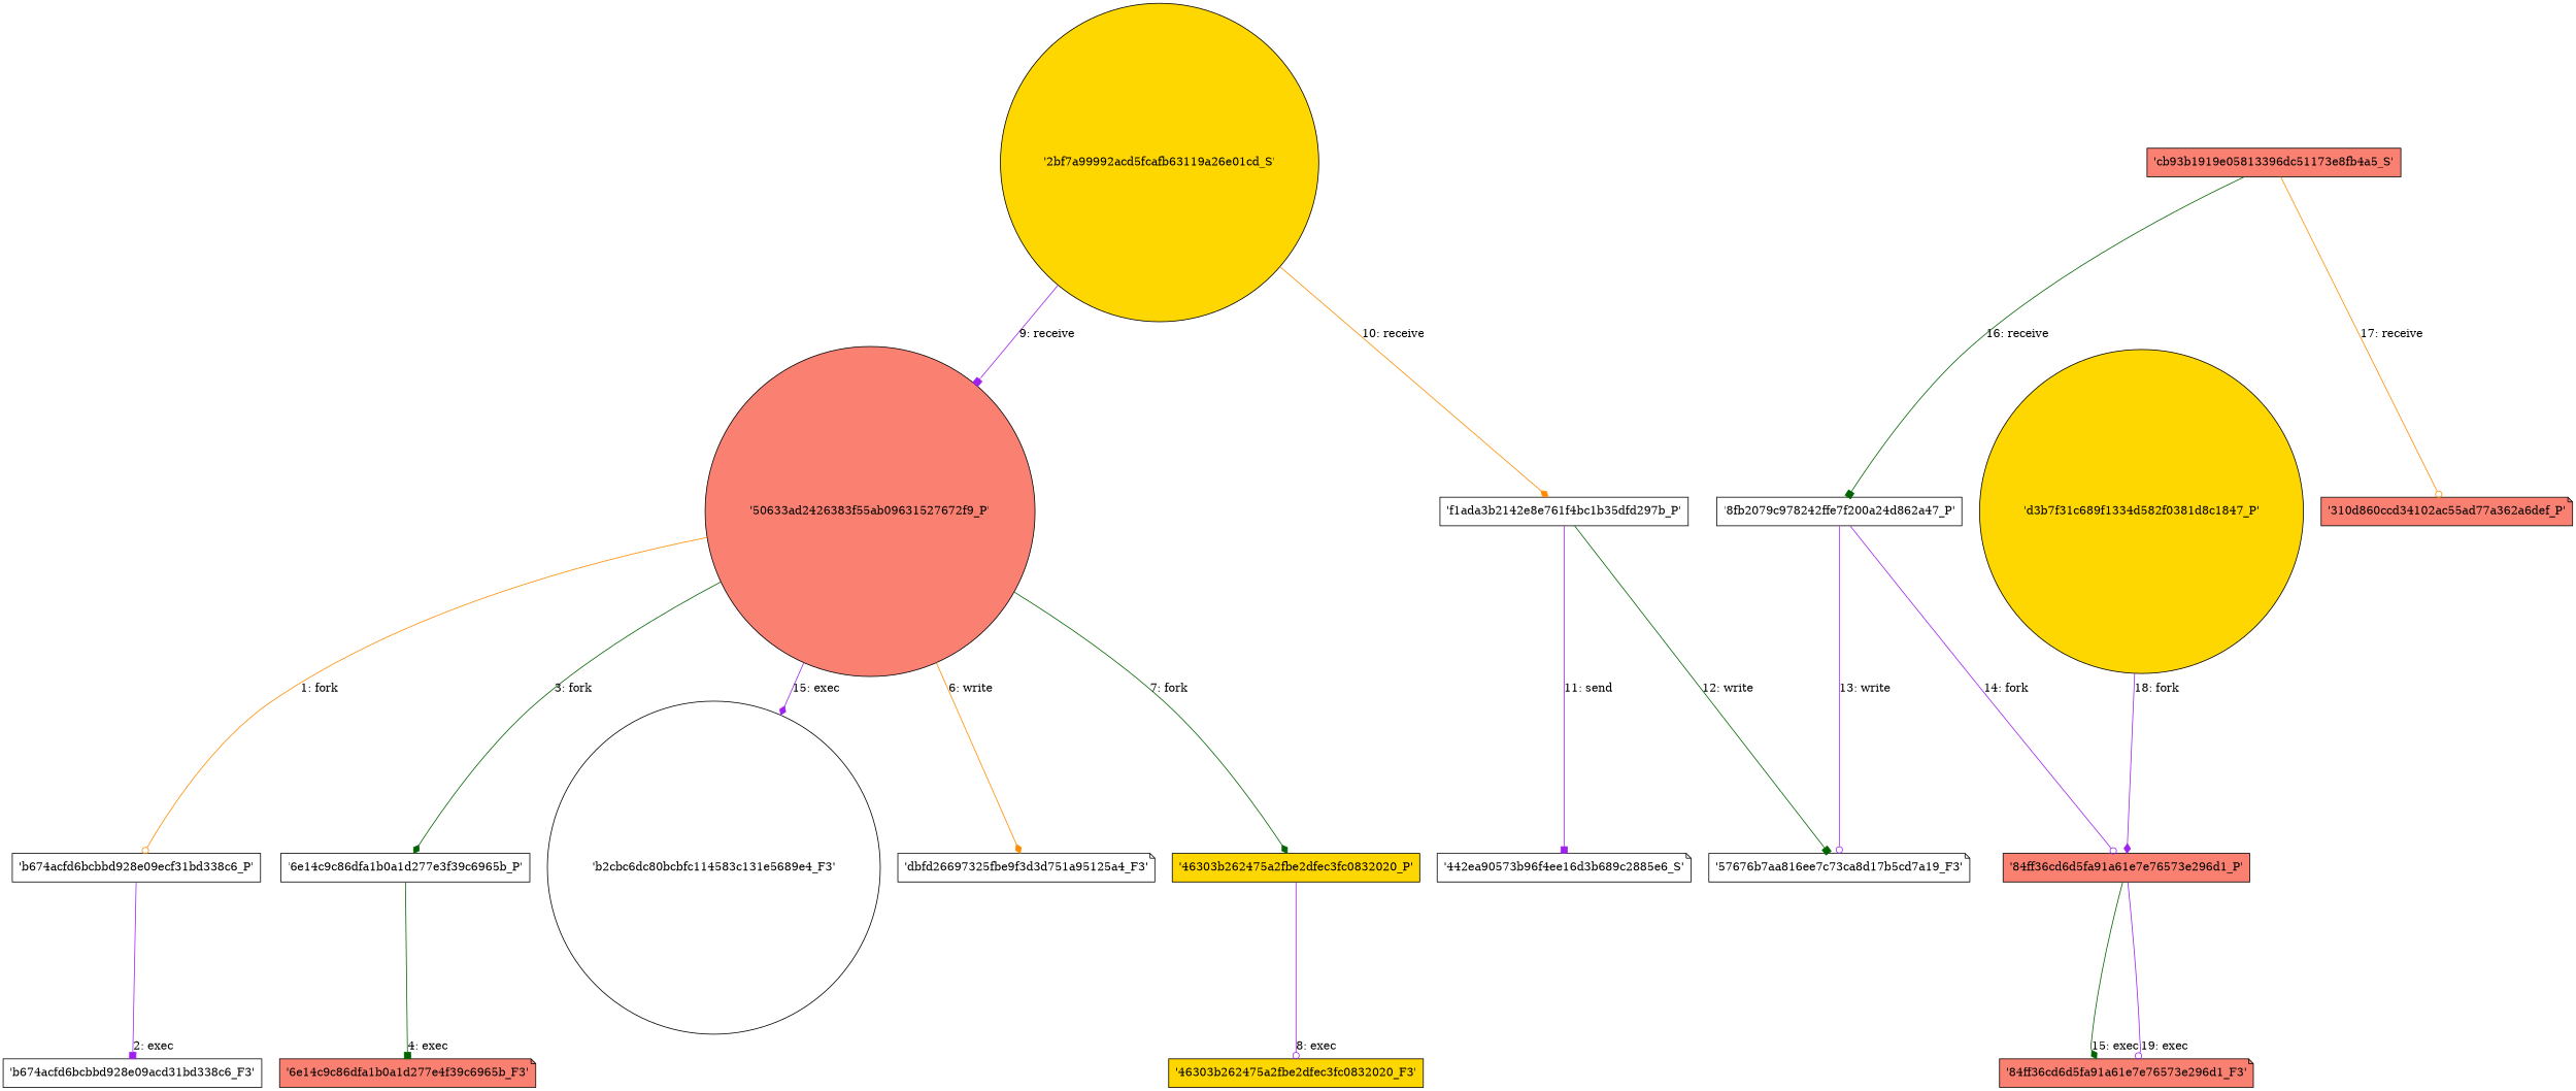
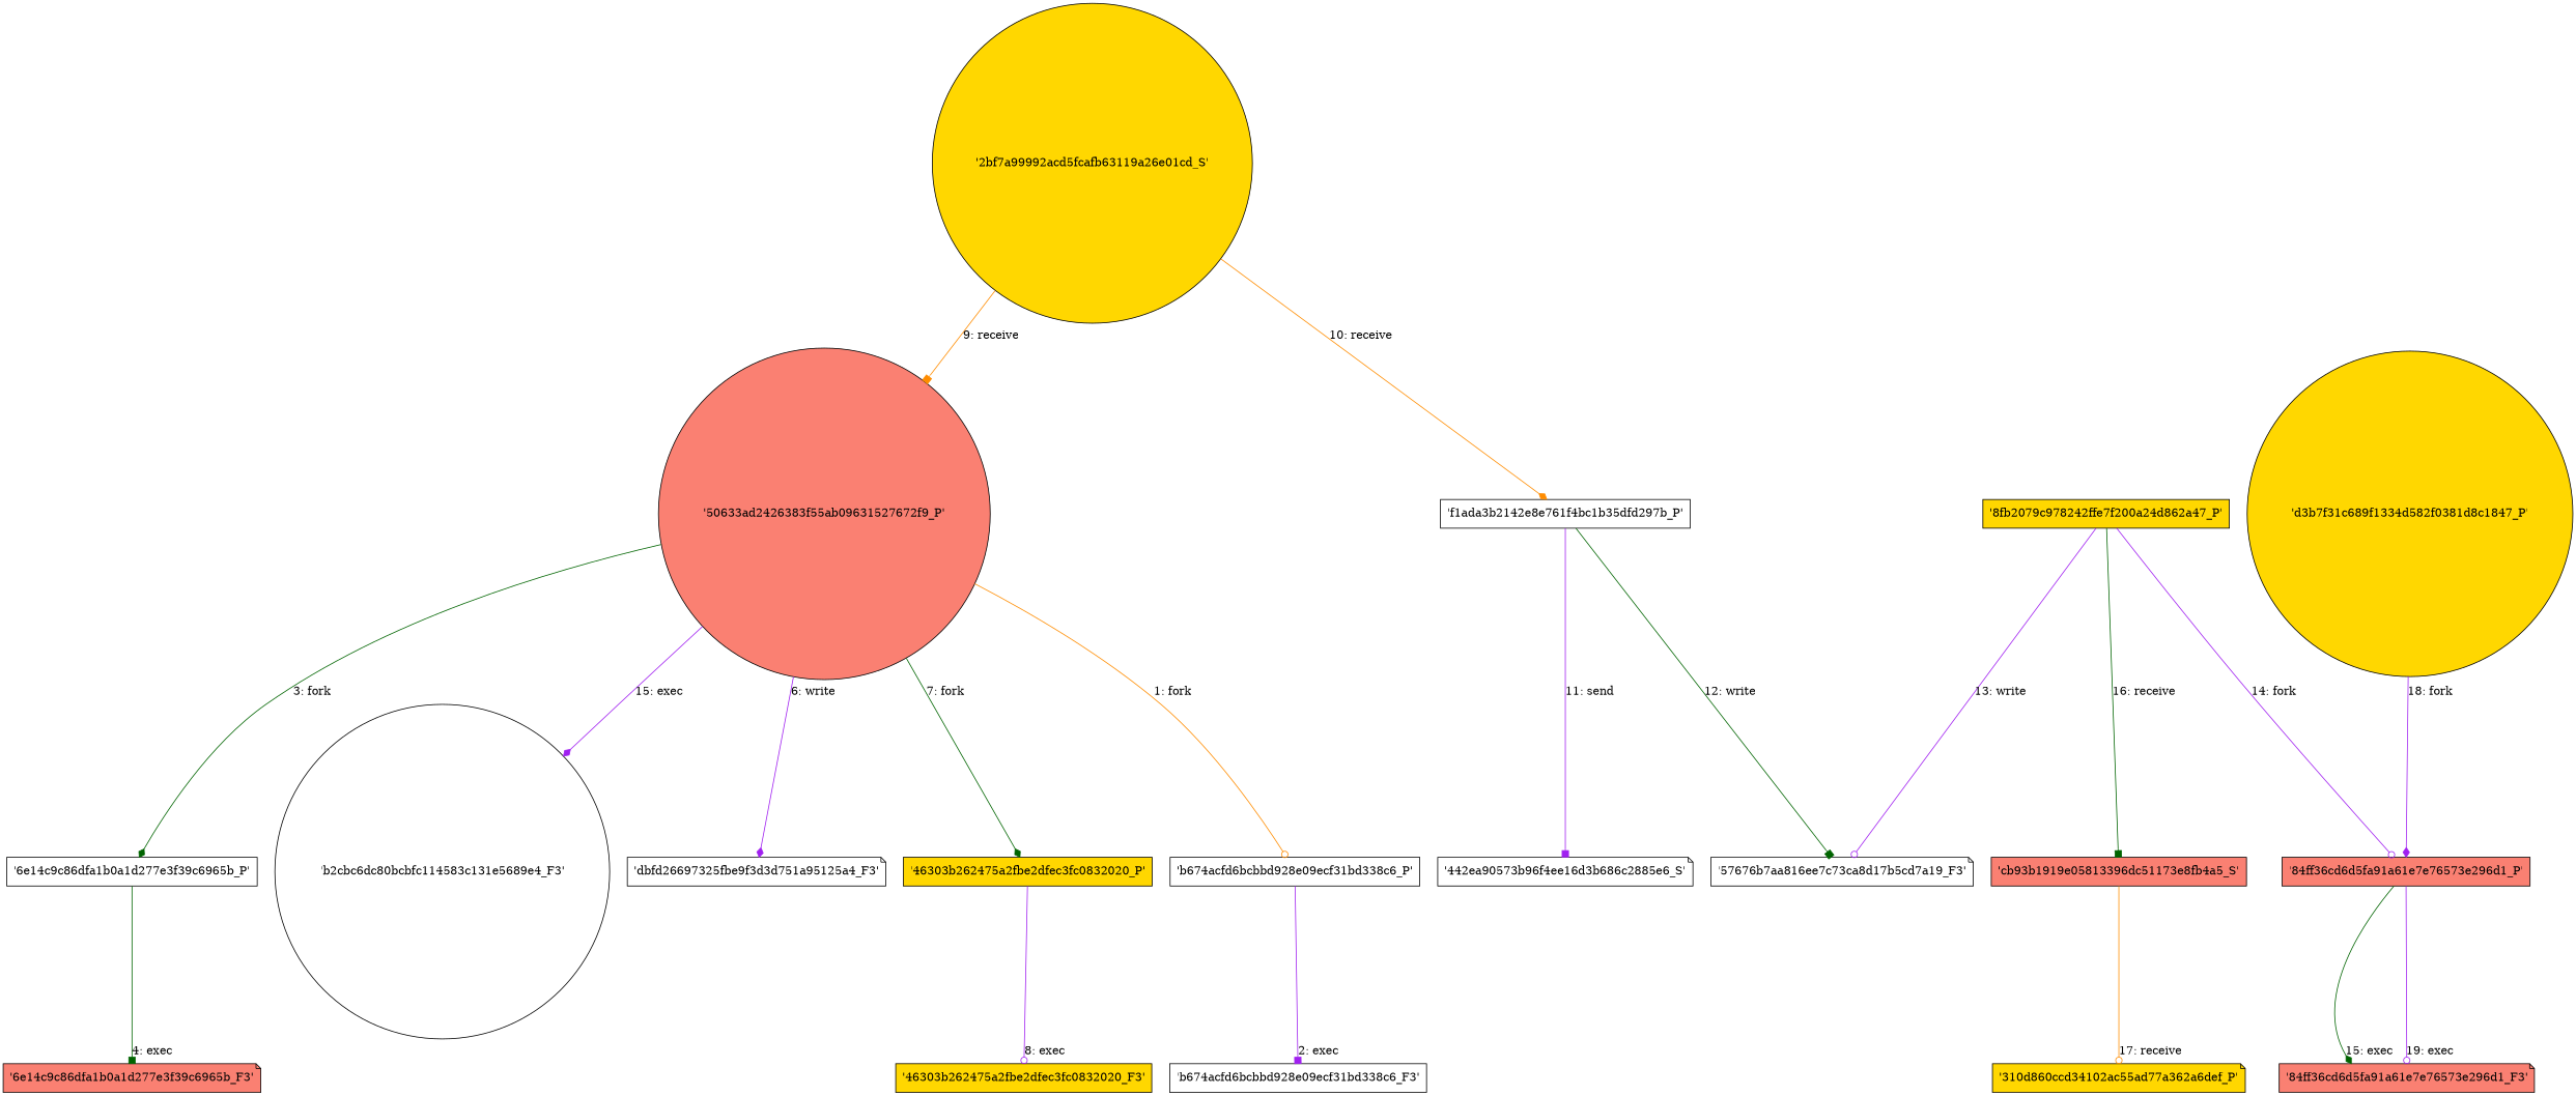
  digraph {
    engine=neato
    fixedsize=false
    fontsize=10
    nodesep=0.3
    rankdir=TB
    ranksep=0
    splines=true
    node [fillcolor=white node_type=Process shape=box style=filled]
    edge [arrowhead=diamond color=purple]
    "'50633ad2426383f55ab09631527672f9_P'" [fillcolor=salmon shape=circle]
    "'b674acfd6bcbbd928e09ecf31bd338c6_P'"
    "'6e14c9c86dfa1b0a1d277e3f39c6965b_P'"
    "'b2cbc6dc80bcbfc114583c131e5689e4_F3'" [node_type=file shape=circle]
    "'dbfd26697325fbe9f3d3d751a95125a4_F3'" [node_type=file shape=note]
    "'46303b262475a2fbe2dfec3fc0832020_P'" [fillcolor=gold]
-   "'b674acfd6bcbbd928e09ecf31bd338c6_F3'" [node_type=File label="'b674acfd6bcbbd928e09acd31bd338c6_F3'"]
-   "'6e14c9c86dfa1b0a1d277e3f39c6965b_F3'" [fillcolor=salmon node_type=File shape=note label="'6e14c9c86dfa1b0a1d277e4f39c6965b_F3'"]
+   "'b674acfd6bcbbd928e09ecf31bd338c6_F3'" [node_type=File]
+   "'6e14c9c86dfa1b0a1d277e3f39c6965b_F3'" [fillcolor=salmon node_type=File shape=note]
    "'46303b262475a2fbe2dfec3fc0832020_F3'" [fillcolor=gold node_type=File]
    "'2bf7a99992acd5fcafb63119a26e01cd_S'" [fillcolor=gold node_type=Socket shape=circle]
    "'f1ada3b2142e8e761f4bc1b35dfd297b_P'"
-   "'442ea90573b96f4ee16d3b689c2885e6_S'" [node_type=Socket shape=note]
+   "'442ea90573b96f4ee16d3b689c2885e6_S'" [node_type=Socket shape=note label="'442ea90573b96f4ee16d3b686c2885e6_S'"]
    "'57676b7aa816ee7c73ca8d17b5cd7a19_F3'" [node_type=file shape=note]
-   "'8fb2079c978242ffe7f200a24d862a47_P'"
+   "'8fb2079c978242ffe7f200a24d862a47_P'" [fillcolor=gold]
    "'84ff36cd6d5fa91a61e7e76573e296d1_P'" [fillcolor=salmon]
    "'84ff36cd6d5fa91a61e7e76573e296d1_F3'" [fillcolor=salmon node_type=File shape=note]
    "'cb93b1919e05813396dc51173e8fb4a5_S'" [fillcolor=salmon node_type=Socket]
-   "'310d860ccd34102ac55ad77a362a6def_P'" [fillcolor=salmon shape=note]
+   "'310d860ccd34102ac55ad77a362a6def_P'" [fillcolor=gold shape=note]
    "'d3b7f31c689f1334d582f0381d8c1847_P'" [fillcolor=gold shape=circle]
    "'50633ad2426383f55ab09631527672f9_P'" -> "'b674acfd6bcbbd928e09ecf31bd338c6_P'" [arrowhead=odot color=darkorange label="1: fork"]
    "'50633ad2426383f55ab09631527672f9_P'" -> "'6e14c9c86dfa1b0a1d277e3f39c6965b_P'" [color=darkgreen label="3: fork"]
    "'50633ad2426383f55ab09631527672f9_P'" -> "'b2cbc6dc80bcbfc114583c131e5689e4_F3'" [label="15: exec"]
-   "'50633ad2426383f55ab09631527672f9_P'" -> "'dbfd26697325fbe9f3d3d751a95125a4_F3'" [color=darkorange label="6: write"]
+   "'50633ad2426383f55ab09631527672f9_P'" -> "'dbfd26697325fbe9f3d3d751a95125a4_F3'" [label="6: write"]
    "'50633ad2426383f55ab09631527672f9_P'" -> "'46303b262475a2fbe2dfec3fc0832020_P'" [color=darkgreen label="7: fork"]
    "'b674acfd6bcbbd928e09ecf31bd338c6_P'" -> "'b674acfd6bcbbd928e09ecf31bd338c6_F3'" [arrowhead=box label="2: exec"]
    "'6e14c9c86dfa1b0a1d277e3f39c6965b_P'" -> "'6e14c9c86dfa1b0a1d277e3f39c6965b_F3'" [arrowhead=box color=darkgreen label="4: exec"]
    "'46303b262475a2fbe2dfec3fc0832020_P'" -> "'46303b262475a2fbe2dfec3fc0832020_F3'" [arrowhead=odot label="8: exec"]
-   "'2bf7a99992acd5fcafb63119a26e01cd_S'" -> "'50633ad2426383f55ab09631527672f9_P'" [arrowhead=box label="9: receive"]
+   "'2bf7a99992acd5fcafb63119a26e01cd_S'" -> "'50633ad2426383f55ab09631527672f9_P'" [arrowhead=box color=darkorange label="9: receive"]
    "'2bf7a99992acd5fcafb63119a26e01cd_S'" -> "'f1ada3b2142e8e761f4bc1b35dfd297b_P'" [color=darkorange label="10: receive"]
    "'f1ada3b2142e8e761f4bc1b35dfd297b_P'" -> "'442ea90573b96f4ee16d3b689c2885e6_S'" [arrowhead=box label="11: send"]
    "'f1ada3b2142e8e761f4bc1b35dfd297b_P'" -> "'57676b7aa816ee7c73ca8d17b5cd7a19_F3'" [arrowhead=box color=darkgreen label="12: write"]
    "'8fb2079c978242ffe7f200a24d862a47_P'" -> "'57676b7aa816ee7c73ca8d17b5cd7a19_F3'" [arrowhead=odot label="13: write"]
    "'8fb2079c978242ffe7f200a24d862a47_P'" -> "'84ff36cd6d5fa91a61e7e76573e296d1_P'" [arrowhead=odot label="14: fork"]
    "'84ff36cd6d5fa91a61e7e76573e296d1_P'" -> "'84ff36cd6d5fa91a61e7e76573e296d1_F3'" [color=darkgreen label="15: exec"]
    "'84ff36cd6d5fa91a61e7e76573e296d1_P'" -> "'84ff36cd6d5fa91a61e7e76573e296d1_F3'" [arrowhead=odot label="19: exec"]
-   "'cb93b1919e05813396dc51173e8fb4a5_S'" -> "'8fb2079c978242ffe7f200a24d862a47_P'" [arrowhead=box color=darkgreen label="16: receive"]
+   "'8fb2079c978242ffe7f200a24d862a47_P'" -> "'cb93b1919e05813396dc51173e8fb4a5_S'" [arrowhead=box color=darkgreen label="16: receive"]
    "'cb93b1919e05813396dc51173e8fb4a5_S'" -> "'310d860ccd34102ac55ad77a362a6def_P'" [arrowhead=odot color=darkorange label="17: receive"]
    "'d3b7f31c689f1334d582f0381d8c1847_P'" -> "'84ff36cd6d5fa91a61e7e76573e296d1_P'" [label="18: fork"]
  }
